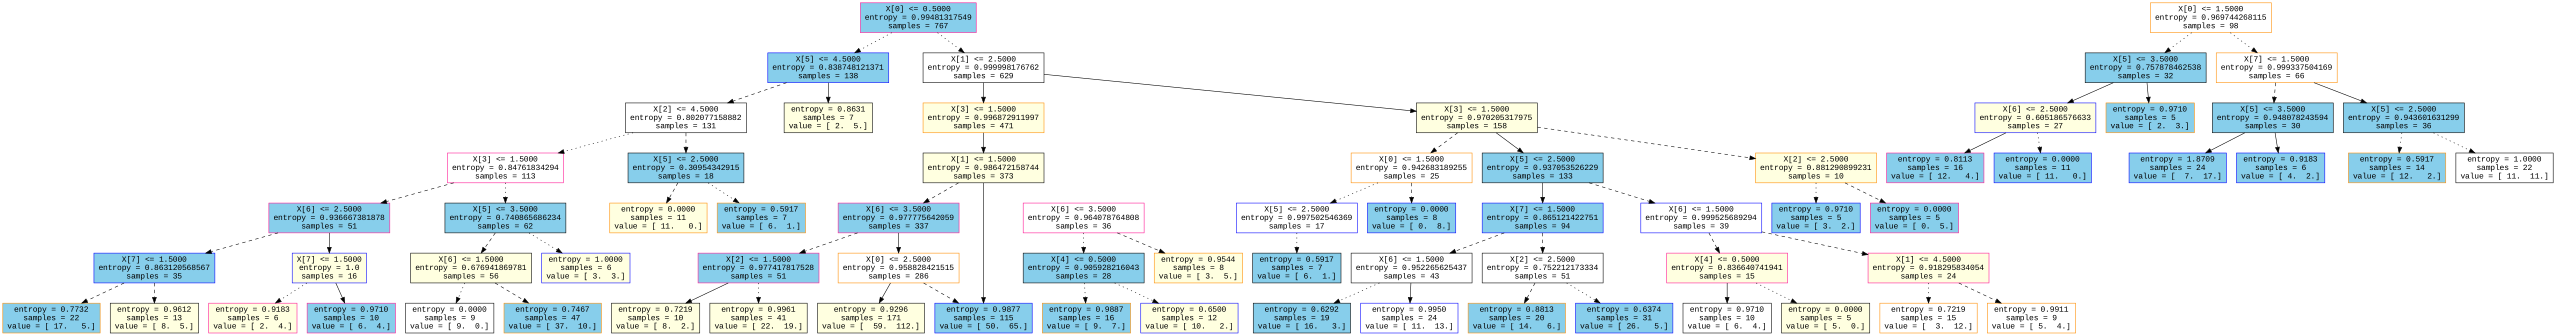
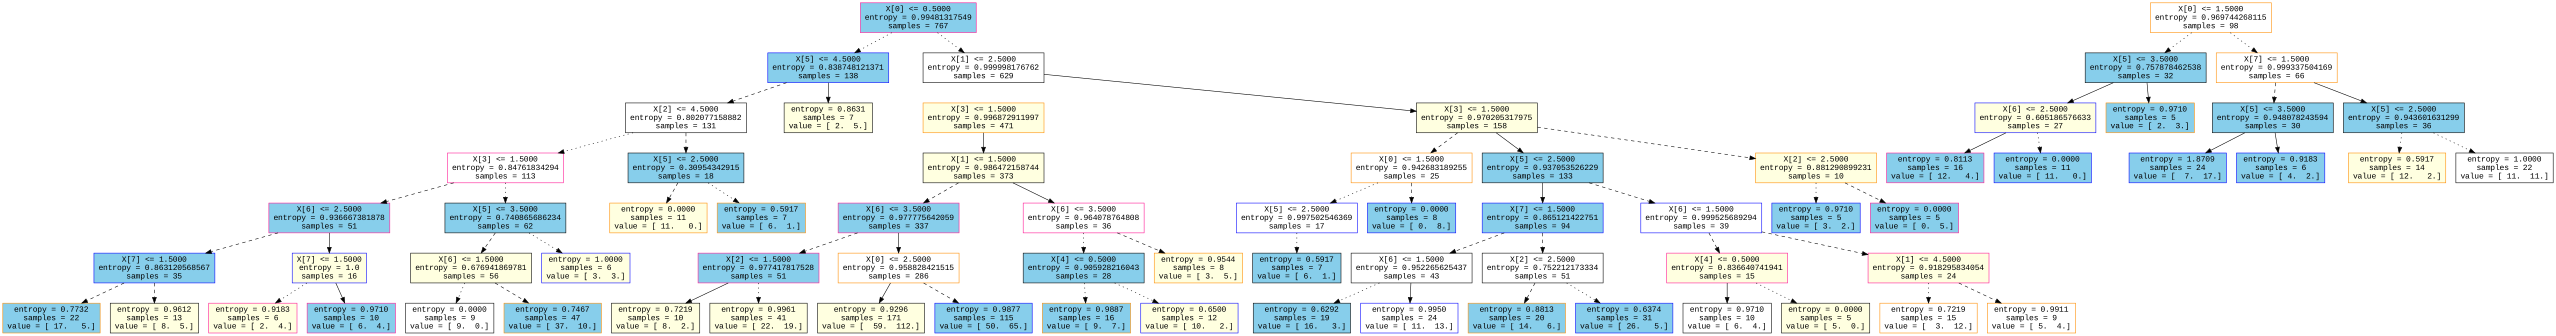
  digraph {
    fontname="Liberation Mono"
    node [color=black fillcolor=skyblue fontname="Liberation Mono" shape=box style=filled]
    edge [fontname="Liberation Mono" style=dashed]
    n1 [color=deeppink label="X[0] <= 0.5000\nentropy = 0.99481317549\nsamples = 767"]
    n2 [color=blue label="X[5] <= 4.5000\nentropy = 0.838748121371\nsamples = 138"]
    n3 [fillcolor=white label="X[1] <= 2.5000\nentropy = 0.999998176762\nsamples = 629"]
    n4 [fillcolor=white label="X[2] <= 4.5000\nentropy = 0.802077158882\nsamples = 131"]
    n5 [fillcolor=lightyellow label="entropy = 0.8631\nsamples = 7\nvalue = [ 2.  5.]"]
    n6 [color=darkorange fillcolor=lightyellow label="X[3] <= 1.5000\nentropy = 0.996872911997\nsamples = 471"]
    n7 [fillcolor=lightyellow label="X[3] <= 1.5000\nentropy = 0.970205317975\nsamples = 158"]
    n8 [color=deeppink fillcolor=white label="X[3] <= 1.5000\nentropy = 0.84761834294\nsamples = 113"]
    n9 [label="X[5] <= 2.5000\nentropy = 0.30954342915\nsamples = 18"]
    n10 [label="X[5] <= 3.5000\nentropy = 0.740865686234\nsamples = 62"]
    n11 [color=deeppink label="X[6] <= 2.5000\nentropy = 0.936667381878\nsamples = 51"]
    n12 [color=darkorange label="entropy = 0.5917\nsamples = 7\nvalue = [ 6.  1.]"]
    n13 [color=darkorange fillcolor=lightyellow label="entropy = 0.0000\nsamples = 11\nvalue = [ 11.   0.]"]
    n14 [fillcolor=lightyellow label="X[6] <= 1.5000\nentropy = 0.676941869781\nsamples = 56"]
    n15 [color=blue fillcolor=lightyellow label="entropy = 1.0000\nsamples = 6\nvalue = [ 3.  3.]"]
    n16 [color=blue label="X[7] <= 1.5000\nentropy = 0.863120568567\nsamples = 35"]
    n17 [color=blue fillcolor=lightyellow label="X[7] <= 1.5000\nentropy = 1.0\nsamples = 16"]
    n18 [fillcolor=white label="entropy = 0.0000\nsamples = 9\nvalue = [ 9.  0.]"]
    n19 [color=darkorange label="entropy = 0.7467\nsamples = 47\nvalue = [ 37.  10.]"]
    n20 [color=darkorange label="entropy = 0.7732\nsamples = 22\nvalue = [ 17.   5.]"]
    n21 [fillcolor=lightyellow label="entropy = 0.9612\nsamples = 13\nvalue = [ 8.  5.]"]
    n22 [color=deeppink fillcolor=lightyellow label="entropy = 0.9183\nsamples = 6\nvalue = [ 2.  4.]"]
    n23 [color=deeppink label="entropy = 0.9710\nsamples = 10\nvalue = [ 6.  4.]"]
    n24 [fillcolor=lightyellow label="X[1] <= 1.5000\nentropy = 0.986472158744\nsamples = 373"]
    n25 [color=darkorange fillcolor=white label="X[0] <= 1.5000\nentropy = 0.942683189255\nsamples = 25"]
    n26 [label="X[5] <= 2.5000\nentropy = 0.937053526229\nsamples = 133"]
    n27 [color=darkorange fillcolor=lightyellow label="X[2] <= 2.5000\nentropy = 0.881290899231\nsamples = 10"]
    n28 [color=darkorange fillcolor=white label="X[0] <= 1.5000\nentropy = 0.969744268115\nsamples = 98"]
    n29 [label="X[5] <= 3.5000\nentropy = 0.757878462538\nsamples = 32"]
    n30 [color=darkorange fillcolor=white label="X[7] <= 1.5000\nentropy = 0.999337504169\nsamples = 66"]
    n31 [color=deeppink fillcolor=white label="X[6] <= 3.5000\nentropy = 0.964078764808\nsamples = 36"]
    n32 [color=deeppink label="X[6] <= 3.5000\nentropy = 0.977775642059\nsamples = 337"]
    n33 [color=blue fillcolor=lightyellow label="X[6] <= 2.5000\nentropy = 0.605186576633\nsamples = 27"]
    n34 [color=darkorange label="entropy = 0.9710\nsamples = 5\nvalue = [ 2.  3.]"]
    n35 [label="X[5] <= 3.5000\nentropy = 0.948078243594\nsamples = 30"]
    n36 [label="X[5] <= 2.5000\nentropy = 0.943601631299\nsamples = 36"]
    n37 [color=deeppink label="entropy = 0.8113\nsamples = 16\nvalue = [ 12.   4.]"]
    n38 [color=blue label="entropy = 0.0000\nsamples = 11\nvalue = [ 11.   0.]"]
    n39 [color=blue label="entropy = 1.8709\nsamples = 24\nvalue = [  7.  17.]"]
    n40 [color=blue label="entropy = 0.9183\nsamples = 6\nvalue = [ 4.  2.]"]
-   n41 [color=darkorange label="entropy = 0.5917\nsamples = 14\nvalue = [ 12.   2.]"]
+   n41 [color=darkorange fillcolor=lightyellow label="entropy = 0.5917\nsamples = 14\nvalue = [ 12.   2.]"]
    n42 [fillcolor=white label="entropy = 1.0000\nsamples = 22\nvalue = [ 11.  11.]"]
    n43 [label="X[4] <= 0.5000\nentropy = 0.905928216043\nsamples = 28"]
    n44 [color=darkorange fillcolor=lightyellow label="entropy = 0.9544\nsamples = 8\nvalue = [ 3.  5.]"]
    n45 [color=darkorange fillcolor=white label="X[0] <= 2.5000\nentropy = 0.958828421515\nsamples = 286"]
    n46 [color=deeppink label="X[2] <= 1.5000\nentropy = 0.977417817528\nsamples = 51"]
    n47 [color=darkorange label="entropy = 0.9887\nsamples = 16\nvalue = [ 9.  7.]"]
    n48 [color=blue fillcolor=lightyellow label="entropy = 0.6500\nsamples = 12\nvalue = [ 10.   2.]"]
    n49 [color=blue label="entropy = 0.9877\nsamples = 115\nvalue = [ 50.  65.]"]
    n50 [fillcolor=lightyellow label="entropy = 0.9296\nsamples = 171\nvalue = [  59.  112.]"]
    n51 [fillcolor=lightyellow label="entropy = 0.7219\nsamples = 10\nvalue = [ 8.  2.]"]
    n52 [fillcolor=lightyellow label="entropy = 0.9961\nsamples = 41\nvalue = [ 22.  19.]"]
    n53 [color=blue label="entropy = 0.0000\nsamples = 8\nvalue = [ 0.  8.]"]
    n54 [color=blue fillcolor=white label="X[5] <= 2.5000\nentropy = 0.997502546369\nsamples = 17"]
    n55 [color=blue fillcolor=white label="X[6] <= 1.5000\nentropy = 0.999525689294\nsamples = 39"]
    n56 [color=blue label="X[7] <= 1.5000\nentropy = 0.865121422751\nsamples = 94"]
    n57 [label="entropy = 0.5917\nsamples = 7\nvalue = [ 6.  1.]"]
    n58 [color=deeppink label="entropy = 0.0000\nsamples = 5\nvalue = [ 0.  5.]"]
    n59 [color=blue label="entropy = 0.9710\nsamples = 5\nvalue = [ 3.  2.]"]
    n60 [color=deeppink fillcolor=lightyellow label="X[4] <= 0.5000\nentropy = 0.836640741941\nsamples = 15"]
    n61 [color=deeppink fillcolor=lightyellow label="X[1] <= 4.5000\nentropy = 0.918295834054\nsamples = 24"]
    n62 [fillcolor=white label="X[6] <= 1.5000\nentropy = 0.952265625437\nsamples = 43"]
    n63 [fillcolor=white label="X[2] <= 2.5000\nentropy = 0.752212173334\nsamples = 51"]
    n64 [fillcolor=white label="entropy = 0.9710\nsamples = 10\nvalue = [ 6.  4.]"]
    n65 [fillcolor=lightyellow label="entropy = 0.0000\nsamples = 5\nvalue = [ 5.  0.]"]
    n66 [color=darkorange fillcolor=white label="entropy = 0.7219\nsamples = 15\nvalue = [  3.  12.]"]
    n67 [color=darkorange fillcolor=white label="entropy = 0.9911\nsamples = 9\nvalue = [ 5.  4.]"]
    n68 [label="entropy = 0.6292\nsamples = 19\nvalue = [ 16.   3.]"]
    n69 [color=blue fillcolor=white label="entropy = 0.9950\nsamples = 24\nvalue = [ 11.  13.]"]
    n70 [color=darkorange label="entropy = 0.8813\nsamples = 20\nvalue = [ 14.   6.]"]
    n71 [color=blue label="entropy = 0.6374\nsamples = 31\nvalue = [ 26.   5.]"]
    n1 -> n2 [style=dotted]
    n1 -> n3 [style=dotted]
    n2 -> n4
    n2 -> n5 [style=solid]
-   n3 -> n6 [style=solid]
    n3 -> n7 [style=solid]
    n4 -> n8 [style=dotted]
    n4 -> n9
    n6 -> n24 [style=solid]
    n7 -> n25
    n7 -> n26 [style=solid]
    n7 -> n27
    n8 -> n10 [style=dotted]
    n8 -> n11
    n9 -> n12 [style=dotted]
    n9 -> n13
    n10 -> n14
    n10 -> n15 [style=dotted]
    n11 -> n16
    n11 -> n17 [style=solid]
    n14 -> n18 [style=dotted]
    n14 -> n19
    n16 -> n20
    n16 -> n21
    n17 -> n22 [style=dotted]
    n17 -> n23 [style=solid]
-   n24 -> n49 [style=solid]
+   n24 -> n31 [style=solid]
    n24 -> n32
    n25 -> n53
    n25 -> n54 [style=dotted]
    n26 -> n55
    n26 -> n56 [style=solid]
    n27 -> n58
    n27 -> n59 [style=dotted]
    n28 -> n29 [style=dotted]
    n28 -> n30 [style=dotted]
    n29 -> n33 [style=solid]
    n29 -> n34 [style=solid]
    n30 -> n35
    n30 -> n36 [style=solid]
    n31 -> n43 [style=dotted]
    n31 -> n44
    n32 -> n45 [style=solid]
    n32 -> n46
    n33 -> n37 [style=solid]
    n33 -> n38 [style=dotted]
    n35 -> n39 [style=solid]
    n35 -> n40 [style=solid]
    n36 -> n41 [style=dotted]
    n36 -> n42 [style=dotted]
    n43 -> n47 [style=dotted]
    n43 -> n48 [style=dotted]
    n45 -> n49
    n45 -> n50 [style=solid]
    n46 -> n51 [style=solid]
    n46 -> n52 [style=dotted]
    n54 -> n57 [style=dotted]
    n55 -> n60
    n55 -> n61
    n56 -> n62
    n56 -> n63
    n60 -> n64 [style=solid]
    n60 -> n65 [style=dotted]
    n61 -> n66 [style=dotted]
    n61 -> n67
    n62 -> n68 [style=dotted]
    n62 -> n69 [style=solid]
    n63 -> n70
    n63 -> n71 [style=dotted]
  }
